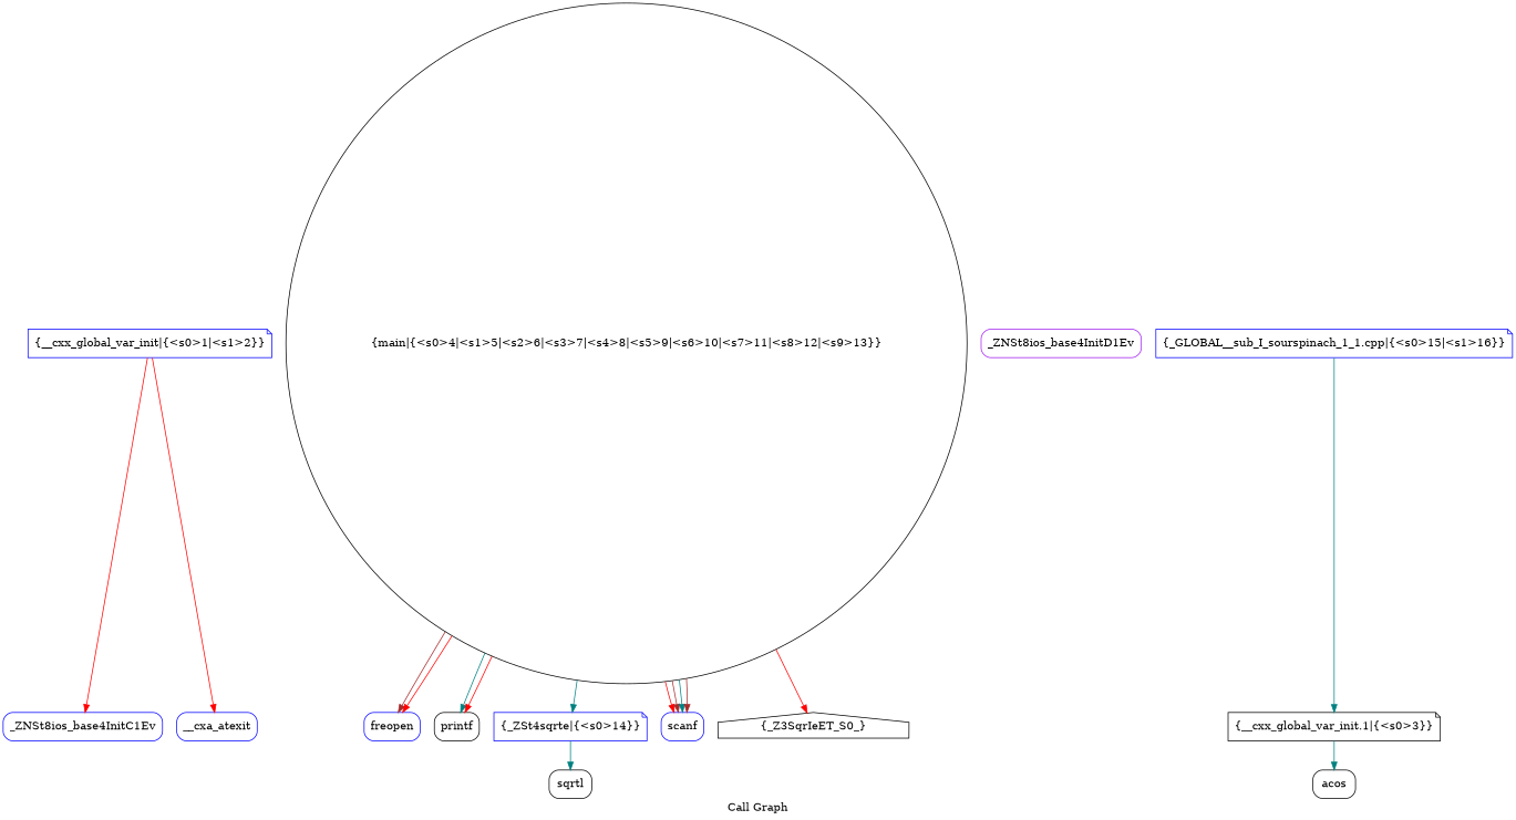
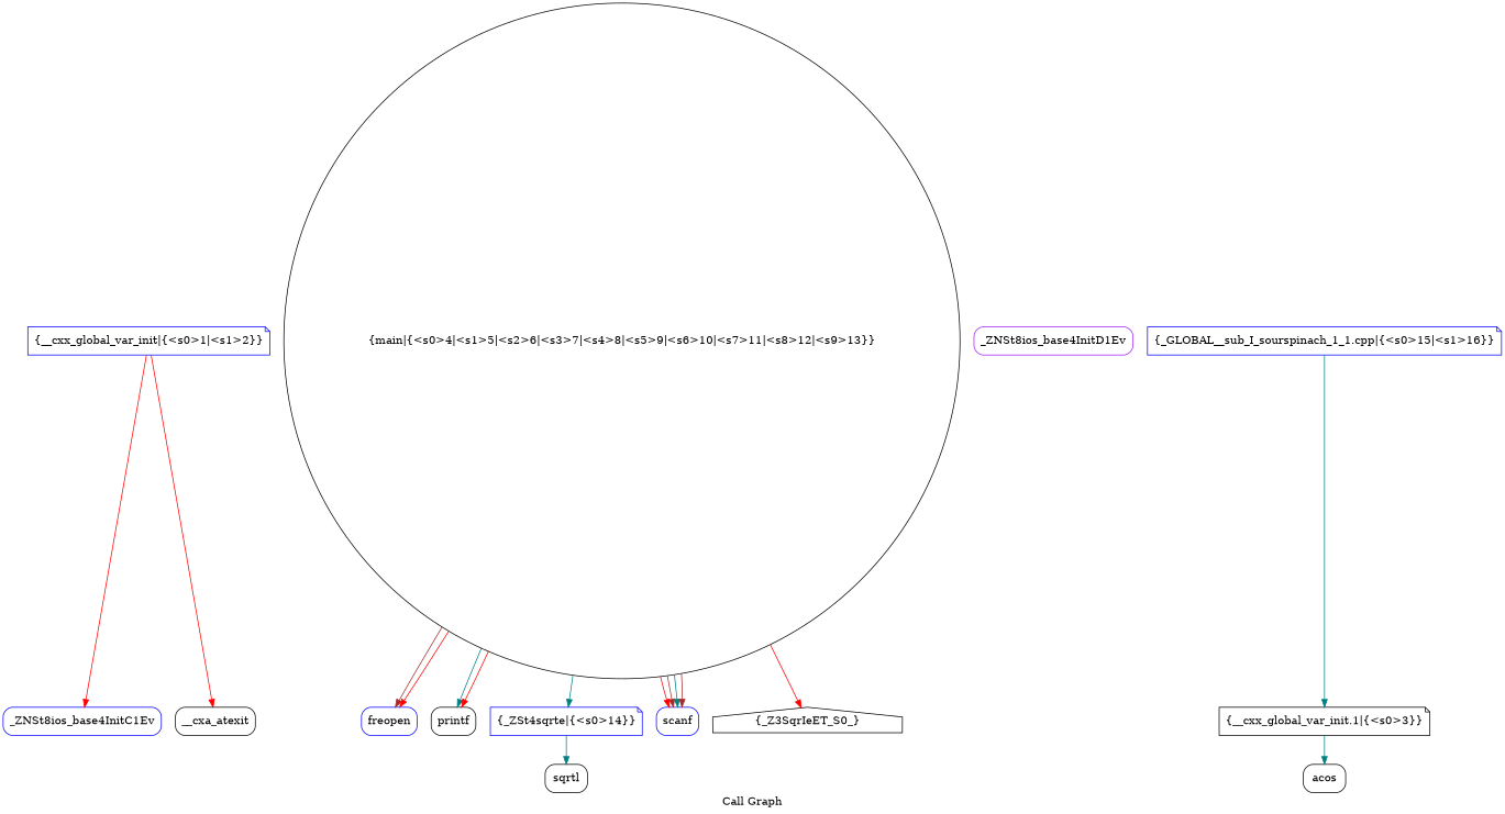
  digraph {
    label="Call Graph"
    node [color=blue shape=Mrecord]
    edge [color=red tailport=s0]
    n1 [label="{__cxx_global_var_init|{<s0>1|<s1>2}}" shape=note]
    n2 [label="{_ZNSt8ios_base4InitC1Ev}"]
-   n3 [label="{__cxa_atexit}"]
+   n3 [color=black label="{__cxa_atexit}"]
    n4 [label="{freopen}"]
    n5 [color=purple label="{_ZNSt8ios_base4InitD1Ev}"]
    n6 [color=black label="{printf}"]
    n7 [color=black label="{__cxx_global_var_init.1|{<s0>3}}" shape=note]
    n8 [color=black label="{acos}"]
    n9 [label="{_ZSt4sqrte|{<s0>14}}" shape=note]
    n10 [color=black label="{sqrtl}"]
    n11 [color=black label="{main|{<s0>4|<s1>5|<s2>6|<s3>7|<s4>8|<s5>9|<s6>10|<s7>11|<s8>12|<s9>13}}" shape=circle]
    n12 [label="{scanf}"]
    n13 [color=black label="{_Z3SqrIeET_S0_}" shape=house]
    n14 [label="{_GLOBAL__sub_I_sourspinach_1_1.cpp|{<s0>15|<s1>16}}" shape=note]
    n1 -> n2
    n1 -> n3 [tailport=s1]
    n7 -> n8 [color=teal]
    n9 -> n10 [color=teal]
    n11 -> n4 [color=brown]
    n11 -> n4 [tailport=s1]
    n11 -> n6 [color=teal tailport=s3]
    n11 -> n6 [tailport=s9]
    n11 -> n9 [color=teal tailport=s8]
    n11 -> n12 [tailport=s2]
    n11 -> n12 [color=brown tailport=s4]
    n11 -> n12 [color=teal tailport=s5]
    n11 -> n12 [color=brown tailport=s6]
    n11 -> n13 [tailport=s7]
    n14 -> n7 [color=teal tailport=s1]
  }
